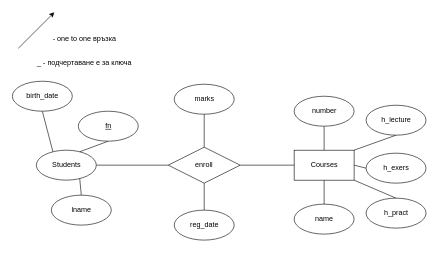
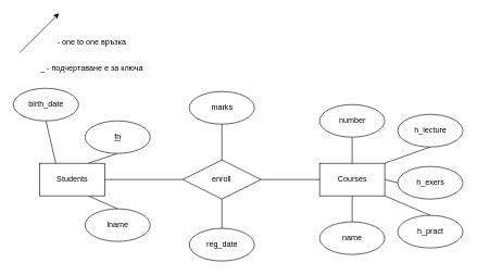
  <mxCell id="0" />
  <mxCell id="1" parent="0" />
  <mxCell id="2" style="edgeStyle=none;html=1;exitX=0.25;exitY=0;exitDx=0;exitDy=0;entryX=0.5;entryY=1;entryDx=0;entryDy=0;endArrow=none;endFill=0;" parent="1" source="6" target="9" edge="1"><mxGeometry relative="1" as="geometry" /></mxCell>
  <mxCell id="3" style="edgeStyle=none;html=1;exitX=0.75;exitY=0;exitDx=0;exitDy=0;entryX=0.5;entryY=1;entryDx=0;entryDy=0;endArrow=none;endFill=0;" parent="1" source="6" target="8" edge="1"><mxGeometry relative="1" as="geometry" /></mxCell>
  <mxCell id="4" style="edgeStyle=none;html=1;exitX=0.75;exitY=1;exitDx=0;exitDy=0;entryX=0.5;entryY=0;entryDx=0;entryDy=0;endArrow=none;endFill=0;" parent="1" source="6" target="7" edge="1"><mxGeometry relative="1" as="geometry" /></mxCell>
  <mxCell id="5" style="edgeStyle=none;html=1;exitX=1;exitY=0.5;exitDx=0;exitDy=0;entryX=0;entryY=0.5;entryDx=0;entryDy=0;endArrow=none;endFill=0;" parent="1" source="6" target="22" edge="1"><mxGeometry relative="1" as="geometry" /></mxCell>
- <mxCell id="6" value="Students" style="ellipse;html=1;dashed=0;whitespace=wrap;glass=0;shadow=0;" parent="1" vertex="1"><mxGeometry x="60" y="250" width="100" height="50" as="geometry" /></mxCell>
- <mxCell id="7" value="lname" style="shape=ellipse;html=1;dashed=0;whitespace=wrap;perimeter=ellipsePerimeter;" parent="1" vertex="1"><mxGeometry x="85" y="325" width="100" height="50" as="geometry" /></mxCell>
+ <mxCell id="6" value="Students" style="html=1;dashed=0;whitespace=wrap;glass=0;rounded=0;shadow=0;" parent="1" vertex="1"><mxGeometry x="60" y="250" width="100" height="50" as="geometry" /></mxCell>
+ <mxCell id="7" value="lname" style="shape=ellipse;html=1;dashed=0;whitespace=wrap;perimeter=ellipsePerimeter;" parent="1" vertex="1"><mxGeometry x="130" y="320" width="100" height="50" as="geometry" /></mxCell>
  <mxCell id="8" value="&lt;u&gt;fn&lt;/u&gt;" style="shape=ellipse;html=1;dashed=0;whitespace=wrap;perimeter=ellipsePerimeter;" parent="1" vertex="1"><mxGeometry x="130" y="185" width="100" height="50" as="geometry" /></mxCell>
  <mxCell id="9" value="birth_date" style="shape=ellipse;html=1;dashed=0;whitespace=wrap;perimeter=ellipsePerimeter;" parent="1" vertex="1"><mxGeometry x="20" y="135" width="100" height="50" as="geometry" /></mxCell>
  <mxCell id="10" style="edgeStyle=none;html=1;exitX=0.5;exitY=0;exitDx=0;exitDy=0;entryX=0.5;entryY=1;entryDx=0;entryDy=0;endArrow=none;endFill=0;" parent="1" source="15" target="19" edge="1"><mxGeometry relative="1" as="geometry" /></mxCell>
  <mxCell id="11" style="edgeStyle=none;html=1;exitX=1;exitY=0;exitDx=0;exitDy=0;entryX=0.5;entryY=1;entryDx=0;entryDy=0;endArrow=none;endFill=0;" parent="1" source="15" target="18" edge="1"><mxGeometry relative="1" as="geometry" /></mxCell>
  <mxCell id="12" style="edgeStyle=none;html=1;exitX=1;exitY=1;exitDx=0;exitDy=0;entryX=0.5;entryY=0;entryDx=0;entryDy=0;endArrow=none;endFill=0;" parent="1" source="15" target="17" edge="1"><mxGeometry relative="1" as="geometry" /></mxCell>
  <mxCell id="13" style="edgeStyle=none;html=1;exitX=1;exitY=0.5;exitDx=0;exitDy=0;entryX=0;entryY=0.5;entryDx=0;entryDy=0;endArrow=none;endFill=0;" parent="1" source="15" target="16" edge="1"><mxGeometry relative="1" as="geometry" /></mxCell>
  <mxCell id="14" style="edgeStyle=none;html=1;exitX=0.5;exitY=1;exitDx=0;exitDy=0;entryX=0.5;entryY=0;entryDx=0;entryDy=0;endArrow=none;endFill=0;" parent="1" source="15" target="20" edge="1"><mxGeometry relative="1" as="geometry" /></mxCell>
  <mxCell id="15" value="Courses" style="html=1;dashed=0;whitespace=wrap;" parent="1" vertex="1"><mxGeometry x="490" y="250" width="100" height="50" as="geometry" /></mxCell>
  <mxCell id="16" value="h_exers" style="shape=ellipse;html=1;dashed=0;whitespace=wrap;perimeter=ellipsePerimeter;" parent="1" vertex="1"><mxGeometry x="610" y="255" width="100" height="50" as="geometry" /></mxCell>
  <mxCell id="17" value="h_pract" style="shape=ellipse;html=1;dashed=0;whitespace=wrap;perimeter=ellipsePerimeter;" parent="1" vertex="1"><mxGeometry x="610" y="330" width="100" height="50" as="geometry" /></mxCell>
  <mxCell id="18" value="h_lecture" style="shape=ellipse;html=1;dashed=0;whitespace=wrap;perimeter=ellipsePerimeter;" parent="1" vertex="1"><mxGeometry x="610" y="175" width="100" height="50" as="geometry" /></mxCell>
  <mxCell id="19" value="number" style="shape=ellipse;html=1;dashed=0;whitespace=wrap;perimeter=ellipsePerimeter;" parent="1" vertex="1"><mxGeometry x="490" y="160" width="100" height="50" as="geometry" /></mxCell>
  <mxCell id="20" value="name" style="shape=ellipse;html=1;dashed=0;whitespace=wrap;perimeter=ellipsePerimeter;" parent="1" vertex="1"><mxGeometry x="490" y="340" width="100" height="50" as="geometry" /></mxCell>
  <mxCell id="21" style="edgeStyle=none;html=1;exitX=1;exitY=0.5;exitDx=0;exitDy=0;entryX=0;entryY=0.5;entryDx=0;entryDy=0;endArrow=none;endFill=0;" parent="1" source="22" target="15" edge="1"><mxGeometry relative="1" as="geometry" /></mxCell>
  <mxCell id="22" value="enroll" style="shape=rhombus;perimeter=rhombusPerimeter;whiteSpace=wrap;html=1;align=center;" parent="1" vertex="1"><mxGeometry x="280" y="245" width="120" height="60" as="geometry" /></mxCell>
  <mxCell id="23" style="edgeStyle=none;html=1;exitX=0.5;exitY=0;exitDx=0;exitDy=0;entryX=0.5;entryY=1;entryDx=0;entryDy=0;endArrow=none;endFill=0;" parent="1" source="24" target="22" edge="1"><mxGeometry relative="1" as="geometry" /></mxCell>
  <mxCell id="24" value="reg_date" style="shape=ellipse;html=1;dashed=0;whitespace=wrap;perimeter=ellipsePerimeter;" parent="1" vertex="1"><mxGeometry x="290" y="350" width="100" height="50" as="geometry" /></mxCell>
  <mxCell id="25" style="edgeStyle=none;html=1;exitX=0.5;exitY=1;exitDx=0;exitDy=0;entryX=0.5;entryY=0;entryDx=0;entryDy=0;endArrow=none;endFill=0;" parent="1" source="26" target="22" edge="1"><mxGeometry relative="1" as="geometry" /></mxCell>
  <mxCell id="26" value="marks" style="shape=ellipse;html=1;dashed=0;whitespace=wrap;perimeter=ellipsePerimeter;" parent="1" vertex="1"><mxGeometry x="290" y="140" width="100" height="50" as="geometry" /></mxCell>
  <mxCell id="27" value="_ - подчертаване е за ключа" style="text;html=1;align=center;verticalAlign=middle;resizable=0;points=[];autosize=1;strokeColor=none;fillColor=none;" parent="1" vertex="1"><mxGeometry x="50" y="90" width="180" height="30" as="geometry" /></mxCell>
  <mxCell id="28" value="" style="html=1;labelBackgroundColor=#ffffff;endArrow=classic;endFill=1;endSize=6;jettySize=auto;orthogonalLoop=1;strokeWidth=1;fontSize=14;" parent="1" edge="1"><mxGeometry width="60" height="60" relative="1" as="geometry"><mxPoint x="30" y="80" as="sourcePoint" /><mxPoint x="90" y="20" as="targetPoint" /></mxGeometry></mxCell>
  <mxCell id="29" value="- one to one връзка" style="text;html=1;align=center;verticalAlign=middle;resizable=0;points=[];autosize=1;strokeColor=none;fillColor=none;rounded=0;shadow=0;glass=0;sketch=0;" parent="1" vertex="1"><mxGeometry x="75" y="50" width="130" height="30" as="geometry" /></mxCell>
